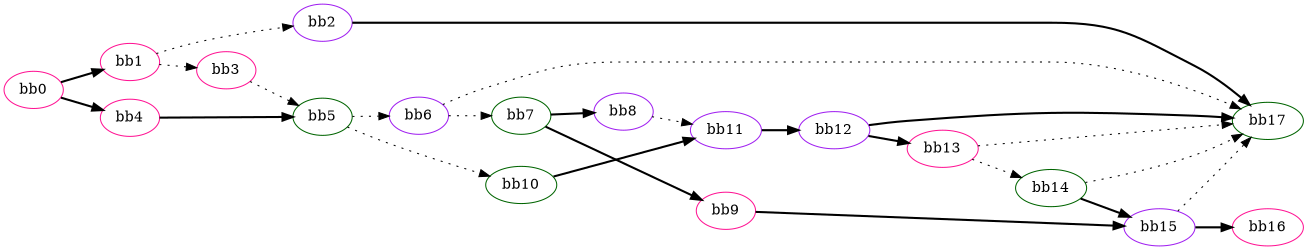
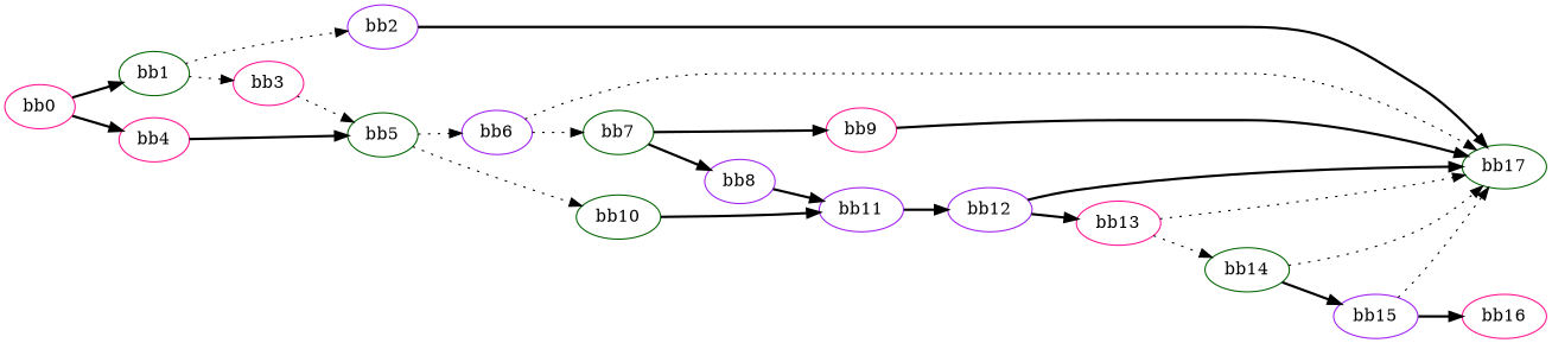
  digraph {
    rankdir=LR
    node [color=deeppink]
    edge [style=bold]
    n1 [label="bb0\l"]
-   n2 [label="bb1\l"]
+   n2 [color=darkgreen label="bb1\l"]
    n3 [label="bb4\l"]
    n4 [color=purple label="bb2\l"]
    n5 [label="bb3\l"]
    n6 [color=darkgreen label="bb5\l"]
    n7 [color=darkgreen label="bb17\l"]
    n8 [color=purple label="bb6\l"]
    n9 [color=darkgreen label="bb10\l"]
    n10 [color=darkgreen label="bb7\l"]
    n11 [color=purple label="bb11\l"]
    n12 [color=purple label="bb8\l"]
    n13 [label="bb9\l"]
    n14 [color=purple label="bb12\l"]
    n15 [label="bb13\l"]
    n16 [color=darkgreen label="bb14\l"]
    n17 [color=purple label="bb15\l"]
    n18 [label="bb16\l"]
    n1 -> n2
    n1 -> n3
    n2 -> n4 [style=dotted]
    n2 -> n5 [style=dotted]
    n3 -> n6
    n4 -> n7
    n5 -> n6 [style=dotted]
    n6 -> n8 [style=dotted]
    n6 -> n9 [style=dotted]
    n8 -> n7 [style=dotted]
    n8 -> n10 [style=dotted]
    n9 -> n11
    n10 -> n12
    n10 -> n13
    n11 -> n14
-   n12 -> n11 [style=dotted]
-   n13 -> n17
+   n12 -> n11
+   n13 -> n7
    n14 -> n7
    n14 -> n15
    n15 -> n7 [style=dotted]
    n15 -> n16 [style=dotted]
    n16 -> n7 [style=dotted]
    n16 -> n17
    n17 -> n7 [style=dotted]
    n17 -> n18
  }
